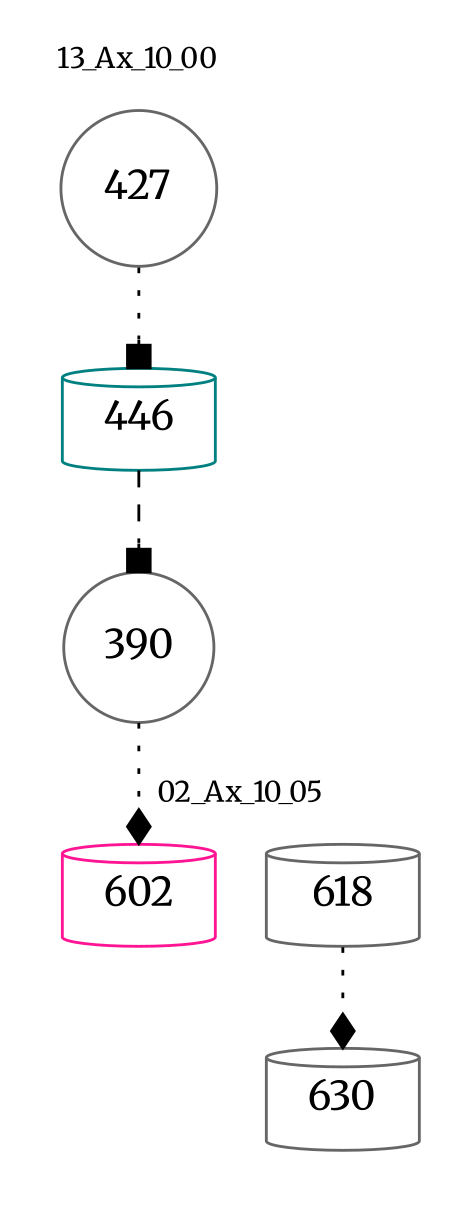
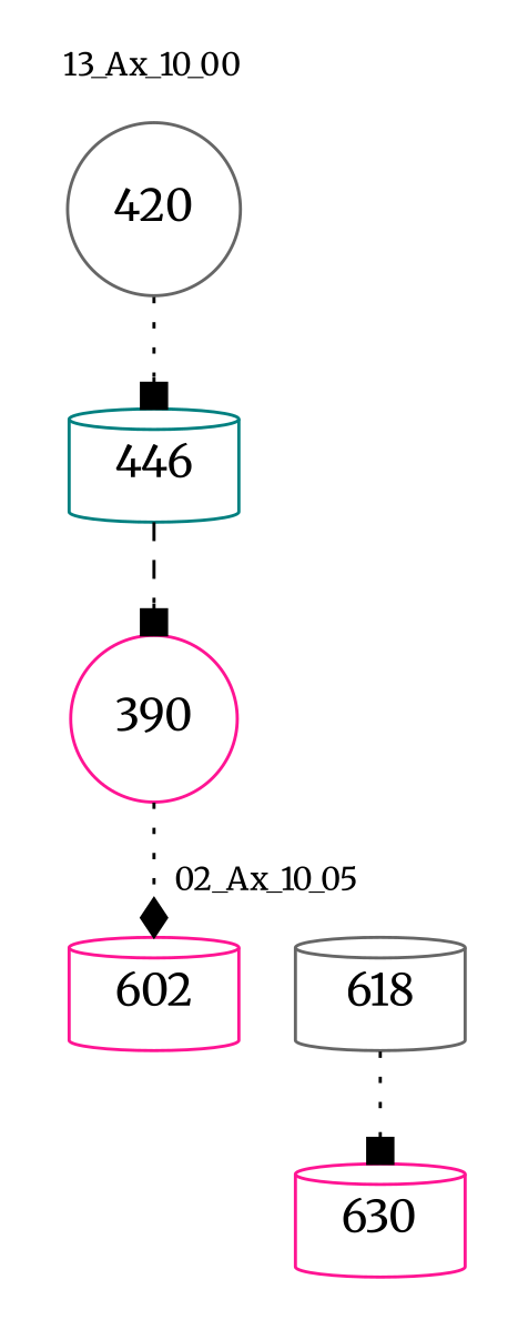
  digraph {
    fontname=Merriweather
    node [color=gray40 fontname=Merriweather shape=cylinder]
    edge [arrowhead=box color=black fontname=Merriweather style=dotted]
-   n1 [label=427 shape=circle]
+   n1 [label=420 shape=circle]
    n2 [color=teal label=446]
-   n3 [label=390 shape=circle]
+   n3 [color=deeppink label=390 shape=circle]
    n4 [label=618]
-   n5 [label=630]
+   n5 [color=deeppink label=630]
    n6 [color=deeppink label=602]
    subgraph cluster_1 {
      color=white
      fontsize=10
      label="13_Ax_10_00"
      n1
      n2
      n3
    }
    subgraph cluster_2 {
      color=white
      fontsize=10
      label="02_Ax_10_05"
      n4
      n5
      n6
    }
    n1 -> n2
    n2 -> n3 [style=dashed]
    n3 -> n6 [arrowhead=diamond]
-   n4 -> n5 [arrowhead=diamond]
+   n4 -> n5
  }
